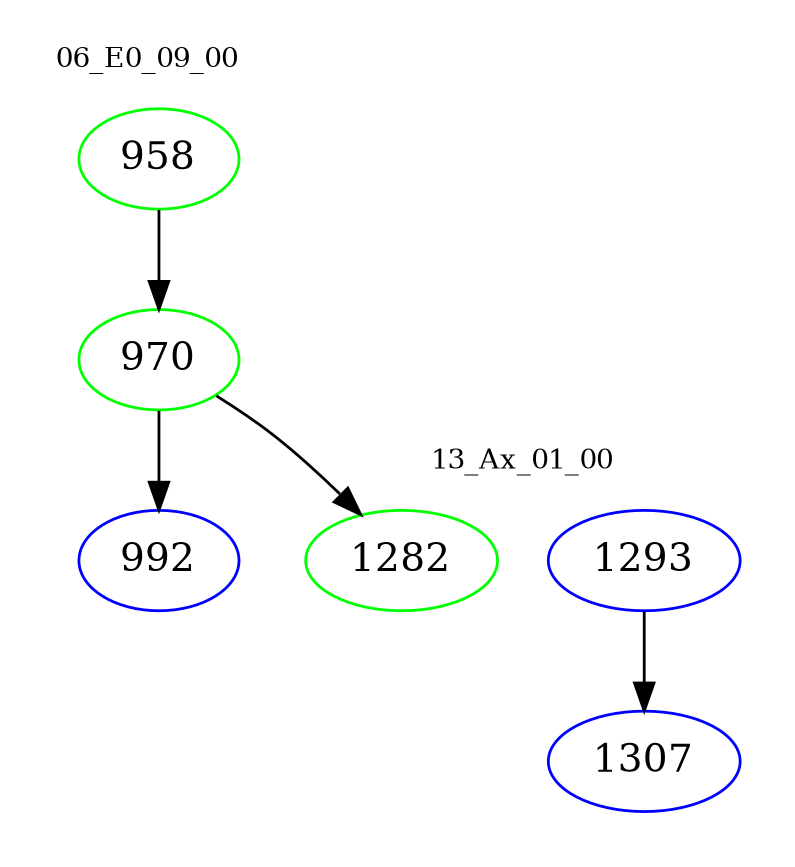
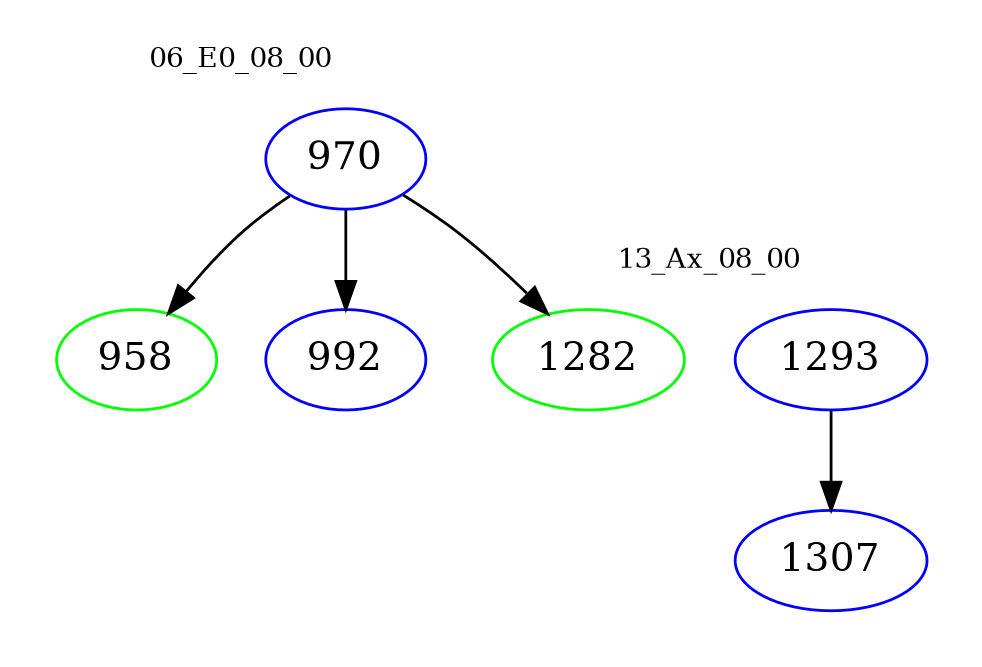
  digraph {
    node [color=blue]
    edge [color=black]
    n1 [label=1293]
    n2 [color=green label=1282]
    n3 [label=1307]
-   n4 [color=green label=970]
+   n4 [label=970]
    n5 [color=green label=958]
    n6 [label=992]
    subgraph cluster_1 {
      color=white
      fontsize=10
-     label="13_Ax_01_00"
+     label="13_Ax_08_00"
      n1
      n2
      n3
    }
    subgraph cluster_2 {
      color=white
      fontsize=10
-     label="06_E0_09_00"
+     label="06_E0_08_00"
      n4
      n5
      n6
    }
    n1 -> n3
    n4 -> n2
-   n5 -> n4
+   n4 -> n5
    n4 -> n6
  }
